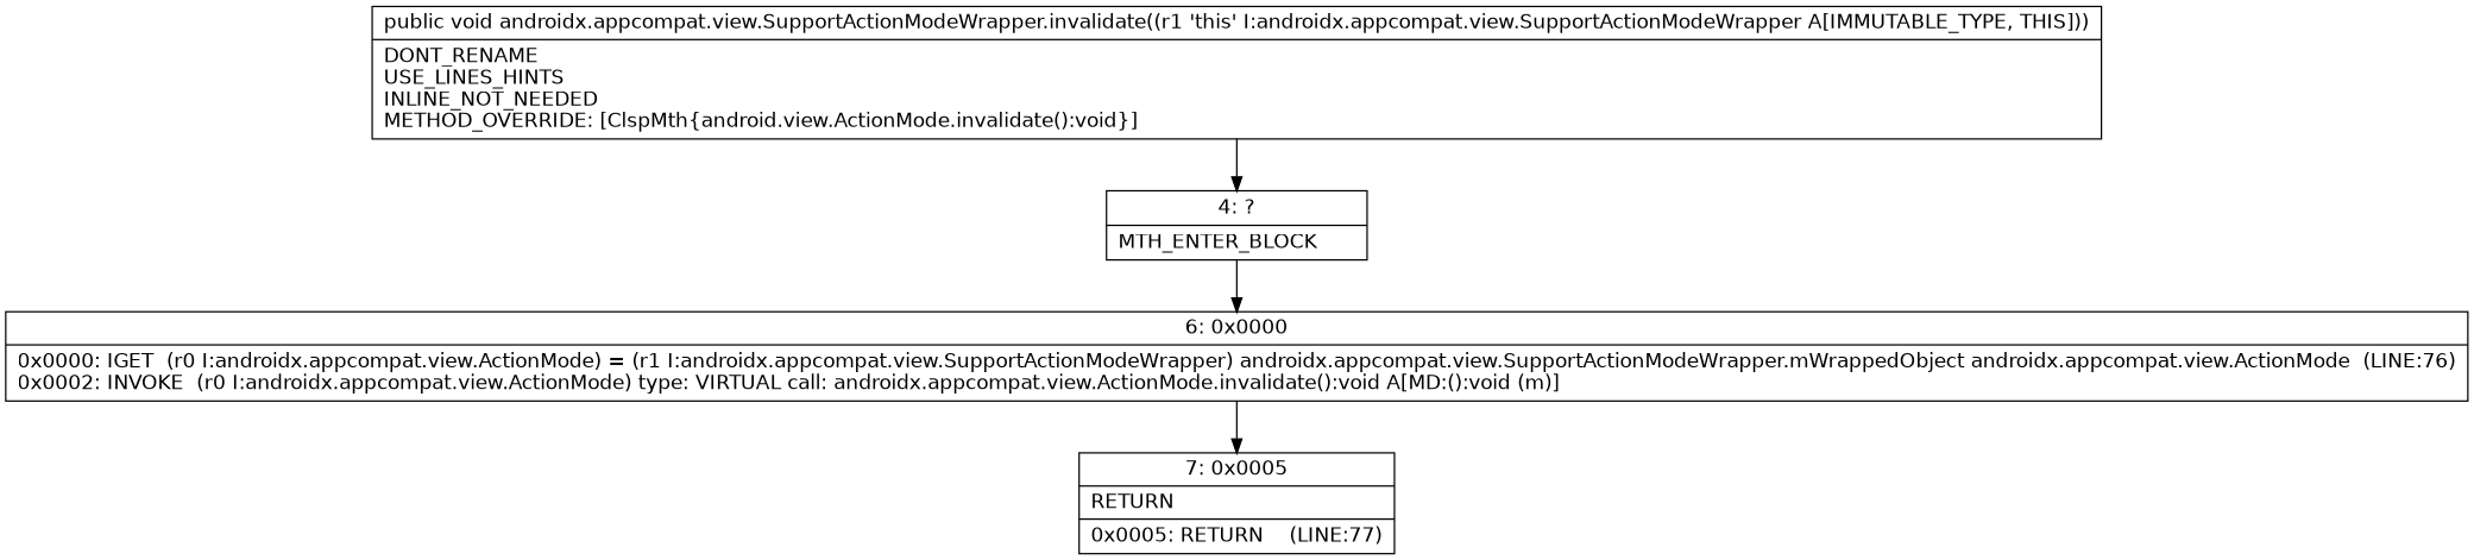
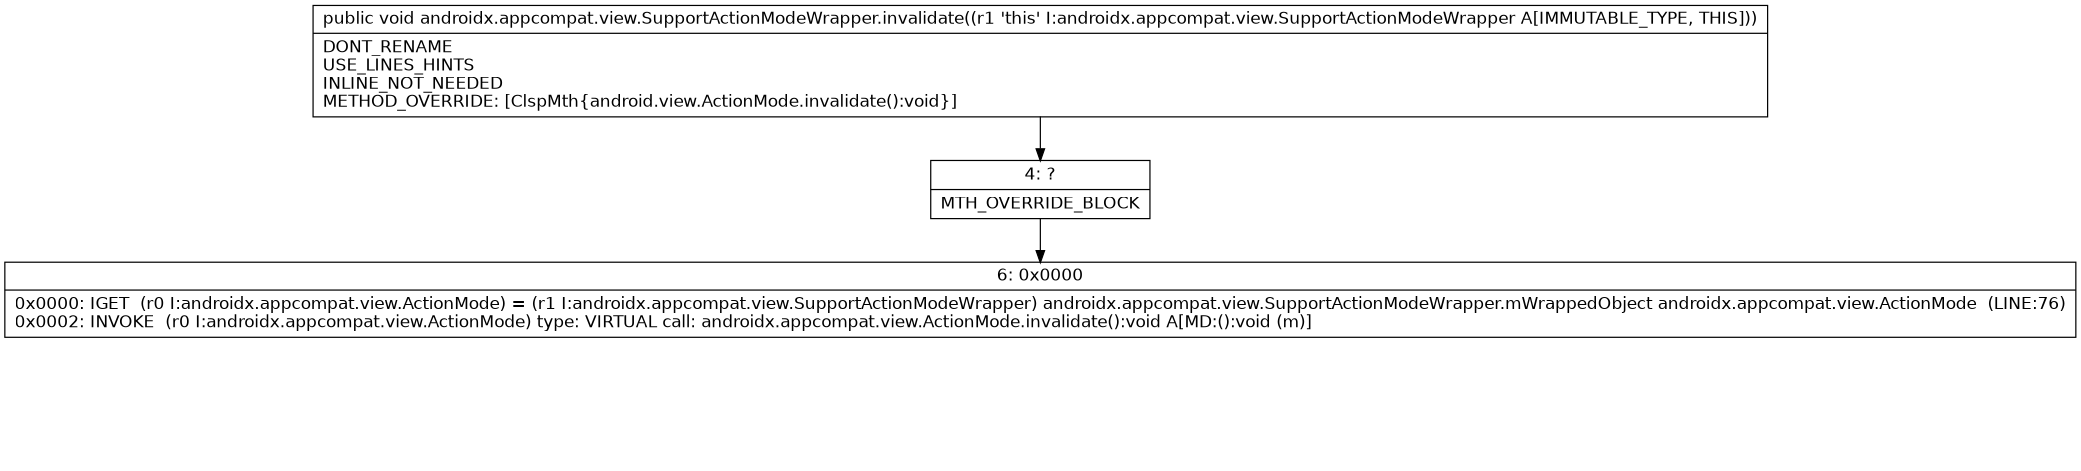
  digraph {
    fontname="DejaVu Sans"
    node [fontname="DejaVu Sans" shape=record]
    edge [fontname="DejaVu Sans"]
-   n1 [label="{4\:\ ?|MTH_ENTER_BLOCK\l}"]
+   n1 [label="{4\:\ ?|MTH_OVERRIDE_BLOCK\l}"]
    n2 [label="{6\:\ 0x0000|0x0000: IGET  (r0 I:androidx.appcompat.view.ActionMode) = (r1 I:androidx.appcompat.view.SupportActionModeWrapper) androidx.appcompat.view.SupportActionModeWrapper.mWrappedObject androidx.appcompat.view.ActionMode  (LINE:76)\l0x0002: INVOKE  (r0 I:androidx.appcompat.view.ActionMode) type: VIRTUAL call: androidx.appcompat.view.ActionMode.invalidate():void A[MD:():void (m)]\l}"]
-   n3 [label="{7\:\ 0x0005|RETURN\l|0x0005: RETURN    (LINE:77)\l}"]
    n4 [label="{public void androidx.appcompat.view.SupportActionModeWrapper.invalidate((r1 'this' I:androidx.appcompat.view.SupportActionModeWrapper A[IMMUTABLE_TYPE, THIS]))  | DONT_RENAME\lUSE_LINES_HINTS\lINLINE_NOT_NEEDED\lMETHOD_OVERRIDE: [ClspMth\{android.view.ActionMode.invalidate():void\}]\l}"]
    n1 -> n2
-   n2 -> n3
    n4 -> n1
  }
